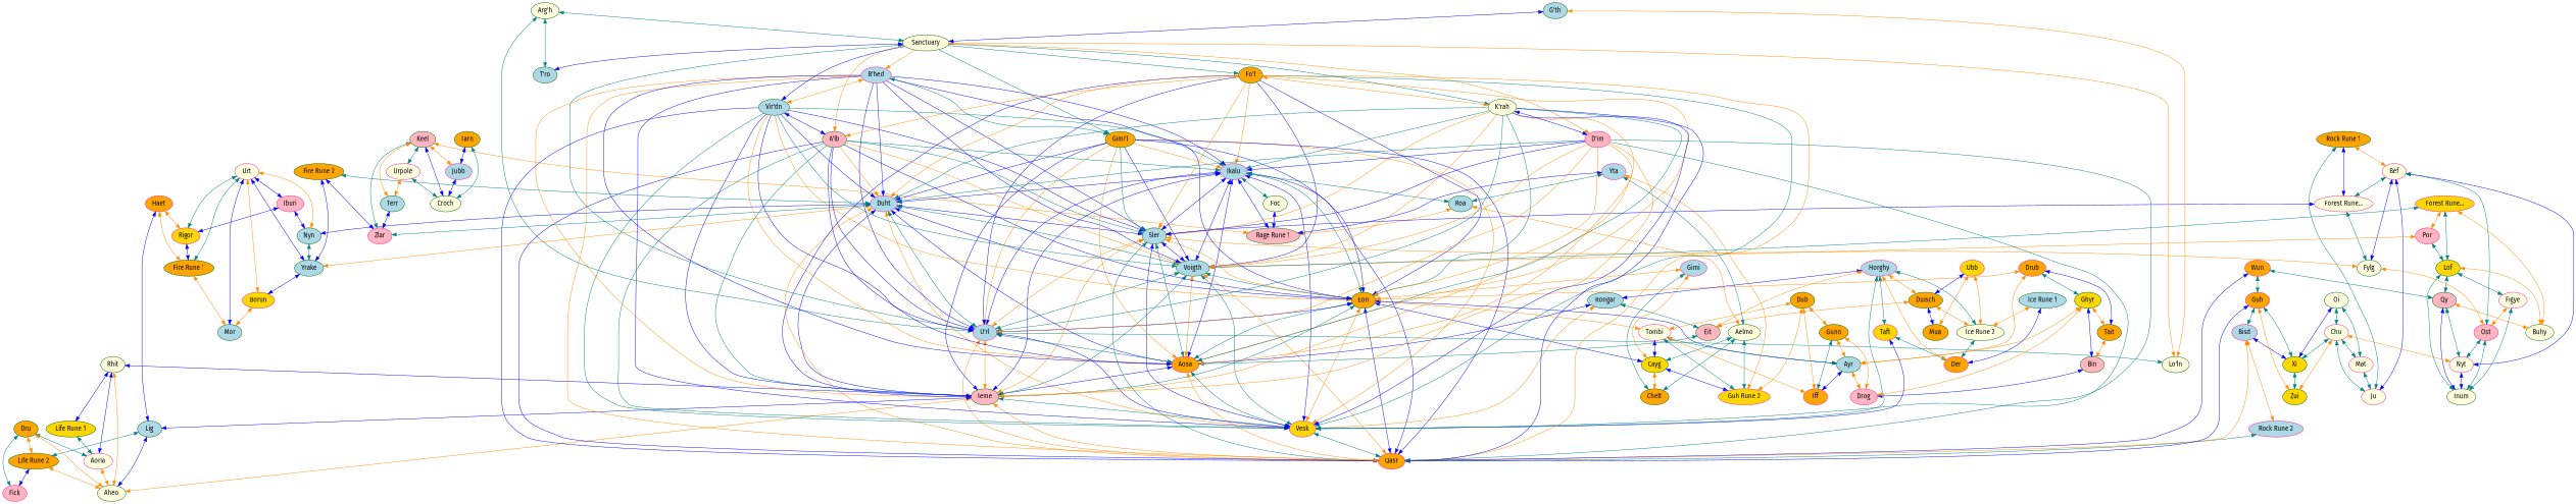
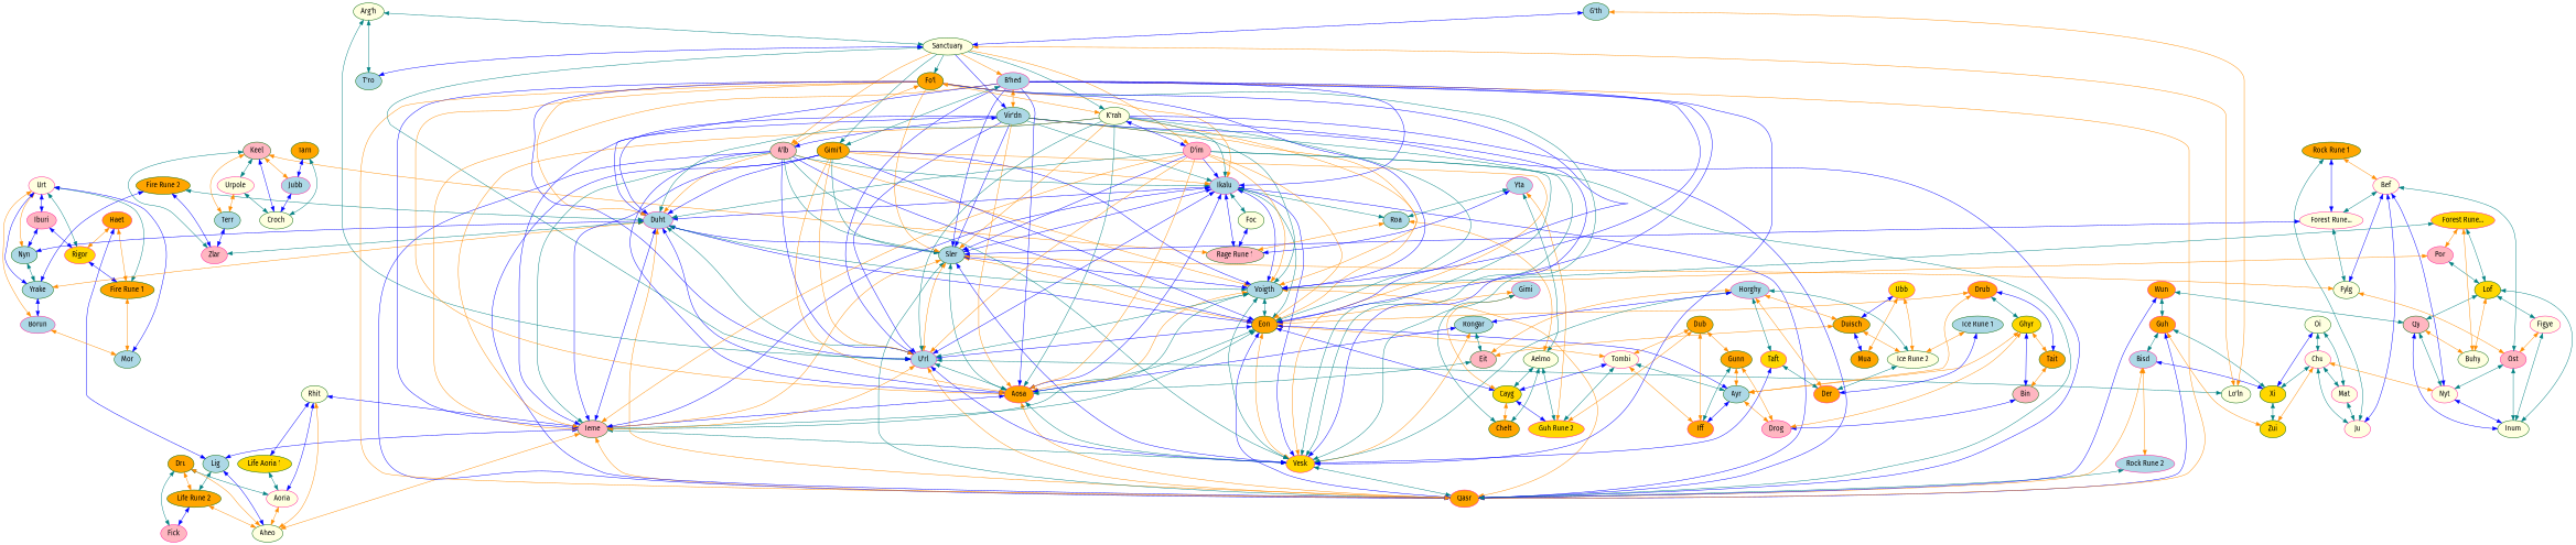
  graph {
    fontname="Fira Sans"
    node [color=darkgreen fillcolor=lightyellow fontname="Fira Sans" style=filled]
    edge [color=darkorange dir=both fontname="Fira Sans"]
    n1 [color=deeppink fillcolor=lightpink label=Fick]
    n2 [fillcolor=orange label=Dru]
    n3 [color=deeppink label=Aoria]
    n4 [fillcolor=orange label="Life Rune 2"]
    n5 [label=Aheo]
-   n6 [fillcolor=gold label="Life Rune 1"]
+   n6 [fillcolor=gold label="Life Aoria 1"]
    n7 [fillcolor=lightblue label=Lig]
    n8 [fillcolor=lightpink label=Ieme]
    n9 [color=deeppink fillcolor=gold label=Vesk]
    n10 [color=deeppink fillcolor=orange label=Qasr]
    n11 [label=Rhit]
    n12 [color=deeppink fillcolor=orange label=Haet]
    n13 [fillcolor=orange label="Fire Rune 1"]
    n14 [color=deeppink fillcolor=gold label=Rigor]
    n15 [fillcolor=lightblue label=Mor]
-   n16 [color=deeppink fillcolor=gold label=Borun]
+   n16 [color=deeppink fillcolor=lightblue label=Borun]
    n17 [color=deeppink label=Urt]
    n18 [color=deeppink fillcolor=lightpink label=Iburi]
    n19 [fillcolor=lightblue label=Nyn]
    n20 [fillcolor=lightblue label=Yrake]
    n21 [color=deeppink fillcolor=lightblue label=Duht]
    n22 [color=deeppink fillcolor=lightpink label=Zlar]
    n23 [fillcolor=orange label=Eon]
    n24 [color=deeppink fillcolor=orange label=Aosa]
    n25 [fillcolor=lightblue label=Sler]
    n26 [fillcolor=lightblue label=Voigth]
    n27 [color=deeppink fillcolor=lightblue label="U'rl"]
    n28 [fillcolor=gold label=Cayg]
    n29 [color=deeppink label=Tombi]
    n30 [fillcolor=lightblue label=Ayr]
    n31 [label=Fylg]
    n32 [label="Lo'ln"]
    n33 [fillcolor=orange label="Fire Rune 2"]
    n34 [fillcolor=lightblue label=Terr]
    n35 [fillcolor=lightpink label=Keel]
    n36 [label=Croch]
    n37 [color=deeppink label=Urpole]
    n38 [color=deeppink fillcolor=lightblue label=Jubb]
    n39 [fillcolor=lightpink label="Rage Rune 1"]
    n40 [fillcolor=orange label=Tarn]
    n41 [label=Foc]
    n42 [color=deeppink fillcolor=lightblue label=Ikalu]
    n43 [fillcolor=lightblue label=Roa]
    n44 [label=Aelmo]
    n45 [color=deeppink fillcolor=gold label="Guh Rune 2"]
    n46 [fillcolor=orange label=Chelt]
    n47 [color=deeppink fillcolor=lightblue label=Yta]
    n48 [color=deeppink fillcolor=lightblue label=Gimi]
    n49 [color=deeppink fillcolor=orange label=Iff]
    n50 [color=deeppink fillcolor=lightpink label=Drog]
    n51 [fillcolor=orange label=Dub]
    n52 [fillcolor=orange label=Gunn]
    n53 [fillcolor=lightpink label=Bin]
    n54 [fillcolor=orange label=Tait]
    n55 [fillcolor=gold label=Ghyr]
    n56 [color=deeppink fillcolor=orange label=Drub]
    n57 [fillcolor=lightblue label=Rongar]
    n58 [fillcolor=lightpink label=Eit]
    n59 [color=deeppink fillcolor=gold label=Taft]
    n60 [color=deeppink fillcolor=orange label=Der]
    n61 [fillcolor=lightblue label="Ice Rune 1"]
    n62 [label="Ice Rune 2"]
    n63 [color=deeppink fillcolor=lightblue label=Horghy]
    n64 [fillcolor=orange label=Duisch]
    n65 [fillcolor=orange label=Mua]
    n66 [color=deeppink fillcolor=gold label=Ubb]
    n67 [color=deeppink fillcolor=lightblue label="Rock Rune 2"]
    n68 [color=deeppink fillcolor=lightblue label=Bisd]
    n69 [fillcolor=gold label=Xi]
    n70 [fillcolor=gold label=Zui]
    n71 [color=deeppink fillcolor=orange label=Guh]
    n72 [color=deeppink fillcolor=orange label=Wun]
    n73 [fillcolor=lightpink label=Qy]
    n74 [color=deeppink label=Nyt]
    n75 [label=Inum]
    n76 [label=Buhy]
    n77 [label=Oi]
    n78 [color=deeppink label=Chu]
    n79 [color=deeppink label=Mat]
    n80 [color=deeppink label=Ju]
    n81 [fillcolor=orange label="Rock Rune 1"]
    n82 [color=deeppink label="Forest Rune..."]
    n83 [color=deeppink label=Bef]
    n84 [color=deeppink fillcolor=lightpink label=Ost]
    n85 [color=deeppink label=Figye]
    n86 [fillcolor=gold label=Lof]
    n87 [color=deeppink fillcolor=lightpink label=Por]
    n88 [color=deeppink fillcolor=gold label="Forest Rune..."]
    n89 [label="Arg'h"]
    n90 [fillcolor=lightblue label="T'ro"]
    n91 [label=Sanctuary]
    n92 [fillcolor=lightpink label="A'lb"]
    n93 [fillcolor=lightblue label="Vir'dn"]
    n94 [color=deeppink fillcolor=lightblue label="B'hed"]
    n95 [fillcolor=orange label="Gimi'l"]
    n96 [fillcolor=orange label="Fo'l"]
    n97 [label="K'rah"]
    n98 [color=deeppink fillcolor=lightpink label="D'im"]
    n99 [fillcolor=lightblue label="G'th"]
    n2 -- n1 [color=teal]
    n2 -- n3 [color=teal]
    n2 -- n4
    n2 -- n5
    n3 -- n5
    n4 -- n1 [color=blue]
    n4 -- n5
    n6 -- n3 [color=teal]
    n7 -- n4 [color=teal]
    n7 -- n5 [color=blue]
    n8 -- n5
    n8 -- n7 [color=blue]
    n8 -- n9 [color=teal]
    n8 -- n10
    n9 -- n10 [color=teal]
    n11 -- n3 [color=blue]
    n11 -- n5
    n11 -- n6 [color=blue]
    n11 -- n8 [color=blue]
    n12 -- n7 [color=blue]
    n12 -- n13
    n12 -- n14
    n13 -- n15
    n14 -- n13 [color=blue]
    n16 -- n15
    n17 -- n13 [color=teal]
    n17 -- n14 [color=teal]
    n17 -- n15 [color=blue]
    n17 -- n16
    n17 -- n18 [color=blue]
    n17 -- n19
    n17 -- n20 [color=blue]
    n18 -- n14 [color=blue]
    n18 -- n19 [color=blue]
    n19 -- n20 [color=teal]
    n20 -- n16 [color=blue]
    n21 -- n8 [color=blue]
-   n21 -- n9
    n21 -- n10
    n21 -- n19 [color=blue]
    n21 -- n20
    n21 -- n22 [color=teal]
    n21 -- n23 [color=blue]
    n21 -- n24 [color=blue]
    n21 -- n25 [color=blue]
    n21 -- n26 [color=teal]
    n21 -- n27 [color=teal]
    n23 -- n8 [color=teal]
    n23 -- n9
    n23 -- n10 [color=blue]
    n23 -- n24 [color=teal]
    n23 -- n27 [color=blue]
    n23 -- n28 [color=blue]
    n23 -- n29
    n23 -- n30 [color=blue]
    n24 -- n8 [color=blue]
    n24 -- n9 [color=teal]
    n24 -- n10
    n25 -- n8
    n25 -- n9 [color=blue]
    n25 -- n10 [color=teal]
    n25 -- n23
    n25 -- n24 [color=teal]
    n25 -- n26 [color=blue]
    n25 -- n27
    n25 -- n31
    n26 -- n8 [color=teal]
    n26 -- n9 [color=teal]
    n26 -- n10
    n26 -- n23 [color=teal]
    n26 -- n24
    n26 -- n27 [color=teal]
    n27 -- n8
    n27 -- n9 [color=blue]
    n27 -- n10
    n27 -- n24 [color=teal]
    n27 -- n32 [color=teal]
    n28 -- n45 [color=blue]
    n28 -- n46
    n29 -- n28 [color=blue]
    n29 -- n30 [color=teal]
    n29 -- n45 [color=teal]
    n29 -- n49
    n30 -- n49 [color=blue]
    n30 -- n50
    n31 -- n84
    n33 -- n20 [color=blue]
    n33 -- n21 [color=teal]
    n33 -- n22 [color=blue]
    n34 -- n22 [color=blue]
    n35 -- n22 [color=teal]
    n35 -- n34
    n35 -- n36 [color=blue]
    n35 -- n37 [color=teal]
    n35 -- n38
    n35 -- n39
    n37 -- n34
    n37 -- n36 [color=teal]
    n38 -- n36 [color=blue]
    n40 -- n36 [color=teal]
    n40 -- n38 [color=blue]
    n41 -- n39 [color=blue]
    n42 -- n8 [color=blue]
    n42 -- n9 [color=blue]
    n42 -- n10 [color=blue]
    n42 -- n21 [color=blue]
    n42 -- n23 [color=teal]
    n42 -- n24 [color=blue]
    n42 -- n25 [color=blue]
    n42 -- n26 [color=blue]
    n42 -- n27 [color=blue]
    n42 -- n39 [color=blue]
    n42 -- n41 [color=teal]
    n42 -- n43 [color=teal]
    n43 -- n39
    n43 -- n44
    n44 -- n28 [color=teal]
    n44 -- n45 [color=teal]
    n44 -- n46 [color=teal]
    n47 -- n39 [color=blue]
    n47 -- n43 [color=teal]
    n47 -- n44 [color=teal]
    n47 -- n45
    n48 -- n23
    n48 -- n28
    n48 -- n46 [color=teal]
    n51 -- n29
    n51 -- n45
    n51 -- n49
    n51 -- n52
    n52 -- n30
    n52 -- n49 [color=teal]
    n52 -- n50
    n53 -- n50 [color=blue]
    n54 -- n53
    n55 -- n30
    n55 -- n50
    n55 -- n53 [color=blue]
    n55 -- n54
    n56 -- n23
    n56 -- n30
    n56 -- n54 [color=blue]
    n56 -- n55 [color=teal]
    n57 -- n9
    n57 -- n24 [color=blue]
    n57 -- n58 [color=teal]
    n58 -- n24 [color=teal]
    n59 -- n9 [color=blue]
    n59 -- n60 [color=teal]
    n61 -- n60 [color=blue]
    n61 -- n62
    n62 -- n60 [color=teal]
    n63 -- n9 [color=teal]
    n63 -- n57 [color=blue]
    n63 -- n58
    n63 -- n59 [color=teal]
    n63 -- n60
    n63 -- n62 [color=teal]
    n63 -- n64
    n64 -- n58
    n64 -- n62
    n64 -- n65 [color=blue]
    n66 -- n62
    n66 -- n64 [color=blue]
    n66 -- n65
    n67 -- n10 [color=teal]
    n68 -- n10
    n68 -- n67
    n68 -- n69 [color=blue]
    n69 -- n70 [color=teal]
    n71 -- n10 [color=blue]
    n71 -- n68 [color=teal]
    n71 -- n69 [color=teal]
    n71 -- n70
    n72 -- n10 [color=blue]
    n72 -- n71 [color=teal]
    n72 -- n73 [color=teal]
    n73 -- n74 [color=teal]
    n73 -- n75 [color=blue]
    n73 -- n76
    n74 -- n75 [color=blue]
    n77 -- n69 [color=blue]
    n77 -- n78 [color=teal]
    n77 -- n79 [color=teal]
    n78 -- n69 [color=teal]
    n78 -- n70
    n78 -- n74
    n78 -- n79 [color=teal]
    n78 -- n80 [color=teal]
    n79 -- n80 [color=teal]
    n81 -- n80 [color=teal]
    n81 -- n82 [color=blue]
    n81 -- n83
    n82 -- n25 [color=blue]
    n82 -- n31 [color=teal]
    n83 -- n31 [color=blue]
    n83 -- n74 [color=blue]
    n83 -- n80 [color=blue]
    n83 -- n82 [color=teal]
    n83 -- n84 [color=teal]
    n84 -- n74 [color=teal]
    n84 -- n75 [color=teal]
    n85 -- n75 [color=teal]
    n85 -- n84
    n86 -- n73 [color=teal]
    n86 -- n75 [color=teal]
    n86 -- n76
    n86 -- n85 [color=teal]
    n87 -- n26
    n87 -- n86 [color=teal]
    n88 -- n26 [color=teal]
    n88 -- n76
    n88 -- n86 [color=teal]
    n88 -- n87
    n89 -- n27 [color=teal]
    n89 -- n90 [color=teal]
    n89 -- n91 [color=teal]
    n91 -- n27 [color=teal]
    n91 -- n32
    n91 -- n90 [color=blue]
    n91 -- n92 [dir=forward]
    n91 -- n93 [color=blue dir=forward]
    n91 -- n94 [dir=forward]
    n91 -- n95 [color=teal dir=forward]
    n91 -- n96 [color=teal dir=forward]
    n91 -- n97 [color=teal dir=forward]
    n91 -- n98 [dir=forward]
    n92 -- n8 [color=teal dir=forward]
    n92 -- n9 [color=teal dir=forward]
    n92 -- n10 [color=blue dir=forward]
    n92 -- n21 [dir=forward]
    n92 -- n23 [color=blue dir=forward]
    n92 -- n24 [color=blue dir=forward]
    n92 -- n25 [color=teal dir=forward]
    n92 -- n26 [dir=forward]
    n92 -- n27 [color=blue dir=forward]
    n92 -- n42 [color=teal dir=forward]
    n93 -- n8 [color=blue dir=forward]
    n93 -- n9 [color=teal dir=forward]
    n93 -- n10 [color=blue dir=forward]
    n93 -- n21 [color=blue dir=forward]
    n93 -- n23 [dir=forward]
    n93 -- n24 [dir=forward]
    n93 -- n25 [color=blue dir=forward]
    n93 -- n26 [color=teal dir=forward]
    n93 -- n27 [color=blue dir=forward]
    n93 -- n42 [color=teal dir=forward]
    n93 -- n92 [color=blue]
    n94 -- n8 [dir=forward]
    n94 -- n9 [color=blue dir=forward]
    n94 -- n10 [dir=forward]
    n94 -- n21 [color=blue dir=forward]
    n94 -- n23 [color=blue dir=forward]
    n94 -- n24 [color=blue dir=forward]
    n94 -- n25 [color=blue dir=forward]
    n94 -- n26 [color=blue dir=forward]
    n94 -- n27 [color=blue dir=forward]
    n94 -- n42 [color=blue dir=forward]
    n94 -- n93
    n94 -- n95 [color=teal]
    n95 -- n8 [color=blue dir=forward]
    n95 -- n9 [dir=forward]
    n95 -- n10 [color=blue dir=forward]
    n95 -- n21 [color=blue dir=forward]
    n95 -- n23 [color=blue dir=forward]
    n95 -- n24 [dir=forward]
    n95 -- n25 [color=teal dir=forward]
    n95 -- n26 [color=blue dir=forward]
    n95 -- n27 [dir=forward]
    n95 -- n42 [dir=forward]
    n96 -- n8 [color=blue dir=forward]
    n96 -- n9 [color=teal dir=forward]
    n96 -- n10 [dir=forward]
    n96 -- n21 [dir=forward]
    n96 -- n23 [color=blue dir=forward]
    n96 -- n24 [dir=forward]
    n96 -- n25 [dir=forward]
    n96 -- n26 [color=blue dir=forward]
    n96 -- n27 [color=blue dir=forward]
    n96 -- n42 [dir=forward]
    n96 -- n92
    n96 -- n97
    n97 -- n8 [dir=forward]
    n97 -- n9 [color=blue dir=forward]
    n97 -- n10 [color=blue dir=forward]
    n97 -- n21 [color=teal dir=forward]
    n97 -- n23 [color=teal dir=forward]
    n97 -- n24 [color=teal dir=forward]
    n97 -- n25 [dir=forward]
    n97 -- n26 [dir=forward]
    n97 -- n27 [color=teal dir=forward]
    n97 -- n42 [color=teal dir=forward]
    n97 -- n98 [color=blue]
    n98 -- n8 [dir=forward]
    n98 -- n9 [color=teal dir=forward]
    n98 -- n10 [color=teal dir=forward]
    n98 -- n21 [color=teal dir=forward]
    n98 -- n23 [dir=forward]
    n98 -- n24 [dir=forward]
    n98 -- n25 [color=blue dir=forward]
    n98 -- n26 [dir=forward]
    n98 -- n27 [dir=forward]
    n98 -- n42 [color=blue dir=forward]
    n99 -- n32
    n99 -- n91 [color=blue]
  }
